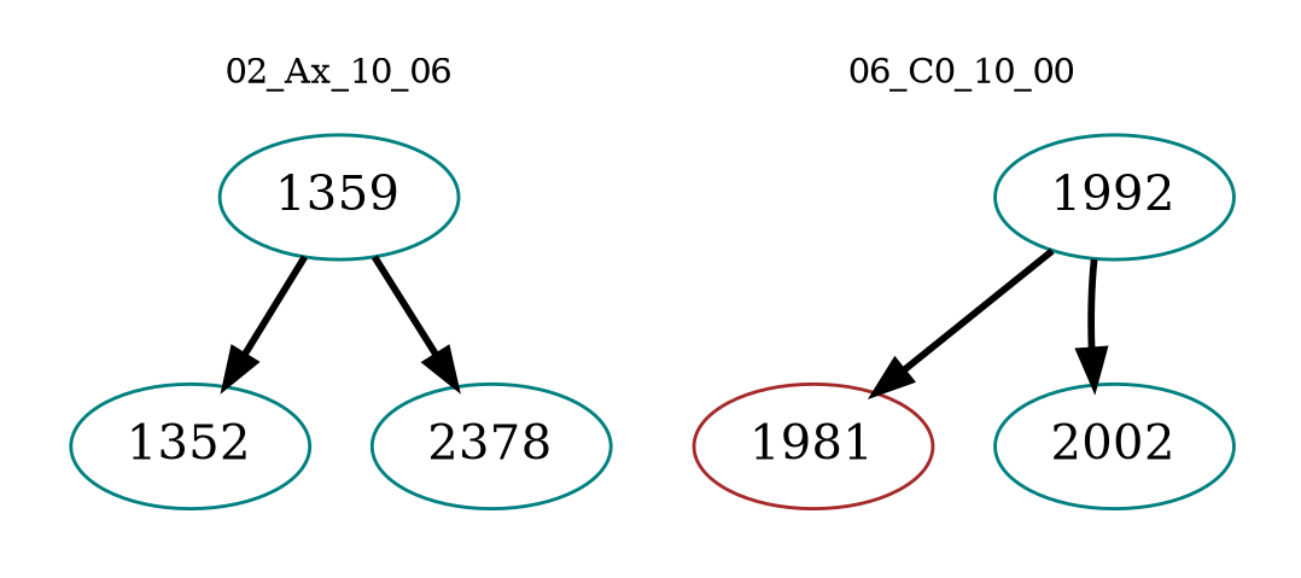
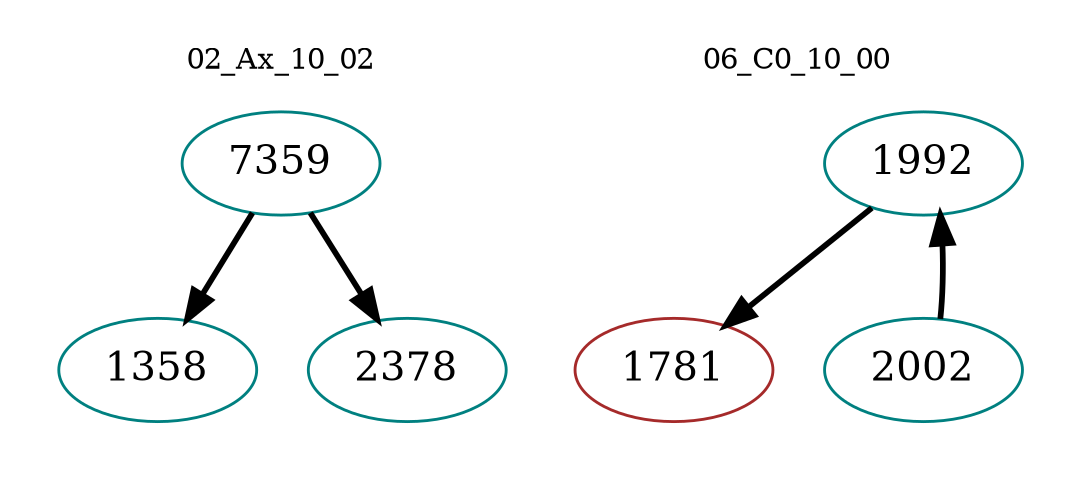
  digraph {
    node [color=teal]
    edge [color=black style=bold]
-   n1 [label=1359]
-   n2 [label=1352]
+   n1 [label=7359]
+   n2 [label=1358]
    n3 [label=2378]
    n4 [label=1992]
-   n5 [color=brown label=1981]
+   n5 [color=brown label=1781]
    n6 [label=2002]
    subgraph cluster_1 {
      color=white
      fontsize=10
-     label="02_Ax_10_06"
+     label="02_Ax_10_02"
      n1
      n2
      n3
    }
    subgraph cluster_2 {
      color=white
      fontsize=10
      label="06_C0_10_00"
      n4
      n5
      n6
    }
    n1 -> n2
    n1 -> n3
    n4 -> n5
-   n4 -> n6
+   n6 -> n4
  }
